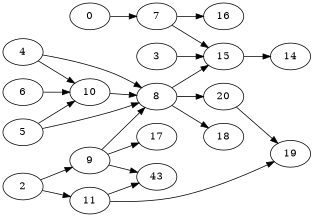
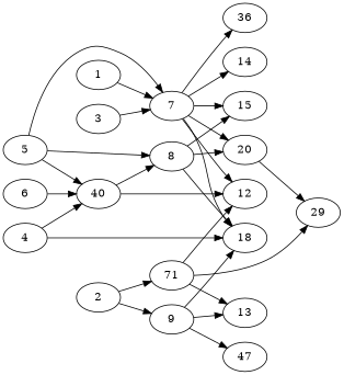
  digraph {
    rankdir=LR
    node [alpha=0.03]
-   1 [expect_size=28983296 label=0]
+   1 [expect_size=28983296]
    7 [alpha=0.14 expect_size=51237888]
+   12 [alpha=0.05 expect_size=37915648]
    14 [alpha=0.15 expect_size=13366272]
    15 [alpha=0.08 expect_size=29859840]
-   16 [expect_size=33481728]
+   16 [expect_size=33481728 label=36]
    18 [alpha=0.05 expect_size=42475520]
    20 [alpha=0.09 expect_size=23584768]
    8 [alpha=0.19 expect_size=28721152]
-   19 [alpha=0.15 expect_size=40507392]
+   19 [alpha=0.15 expect_size=40507392 label=29]
    2 [alpha=0.12 expect_size=18891776]
    9 [alpha=0.13 expect_size=36936704]
-   11 [alpha=0.06 expect_size=30740480]
-   13 [alpha=0.08 expect_size=17893376 label=43]
-   17 [alpha=0.12 expect_size=9668608]
+   11 [alpha=0.06 expect_size=30740480 label=71]
+   13 [alpha=0.08 expect_size=17893376]
+   17 [alpha=0.12 expect_size=9668608 label=47]
    3 [alpha=0.18 expect_size=22661120]
    4 [alpha=0.07 expect_size=41879552]
-   10 [alpha=0.13 expect_size=10493952]
+   10 [alpha=0.13 expect_size=10493952 label=40]
    5 [alpha=0.02 expect_size=42246144]
    6 [alpha=0.10 expect_size=36329472]
    1 -> 7
-   15 -> 14
+   7 -> 12
+   7 -> 14
    7 -> 15
    7 -> 16
+   7 -> 18
+   7 -> 20
    20 -> 19
    8 -> 15
    8 -> 18
    8 -> 20
    2 -> 9
    2 -> 11
-   9 -> 8
+   9 -> 18
    9 -> 13
    9 -> 17
+   11 -> 12
    11 -> 19
    11 -> 13
-   3 -> 15
-   4 -> 8
+   3 -> 7
+   4 -> 18
    4 -> 10
+   10 -> 12
    10 -> 8
+   5 -> 7
    5 -> 8
    5 -> 10
    6 -> 10
  }
